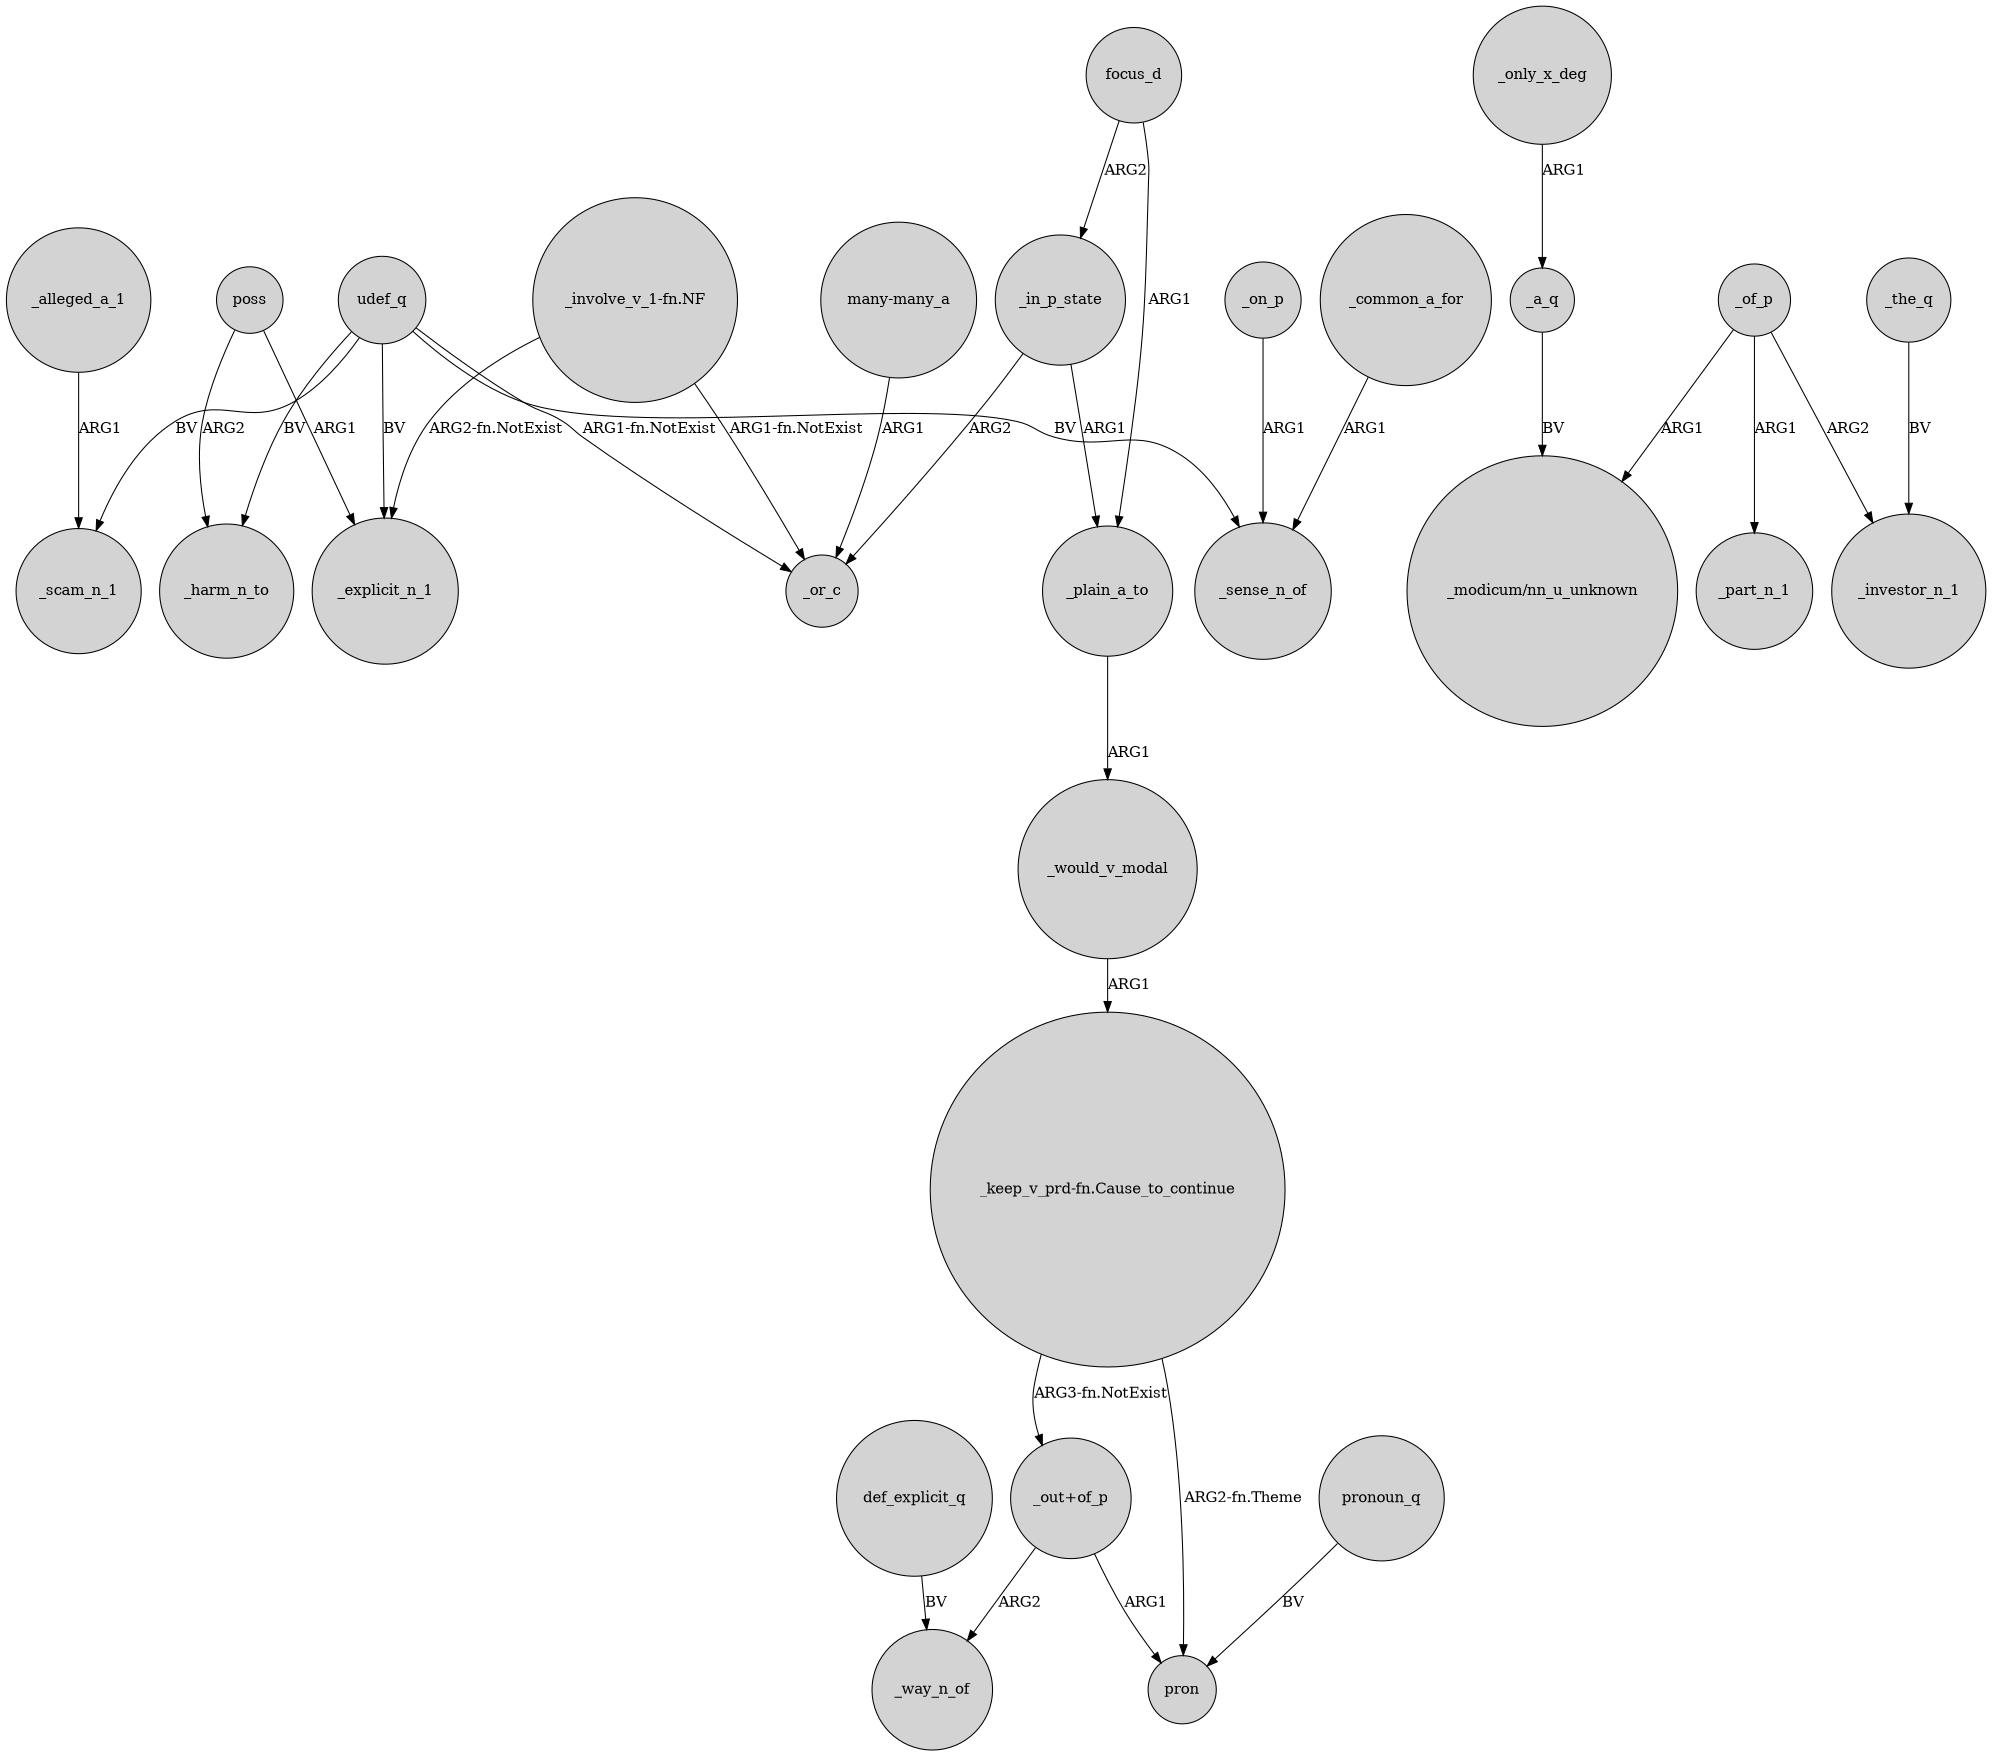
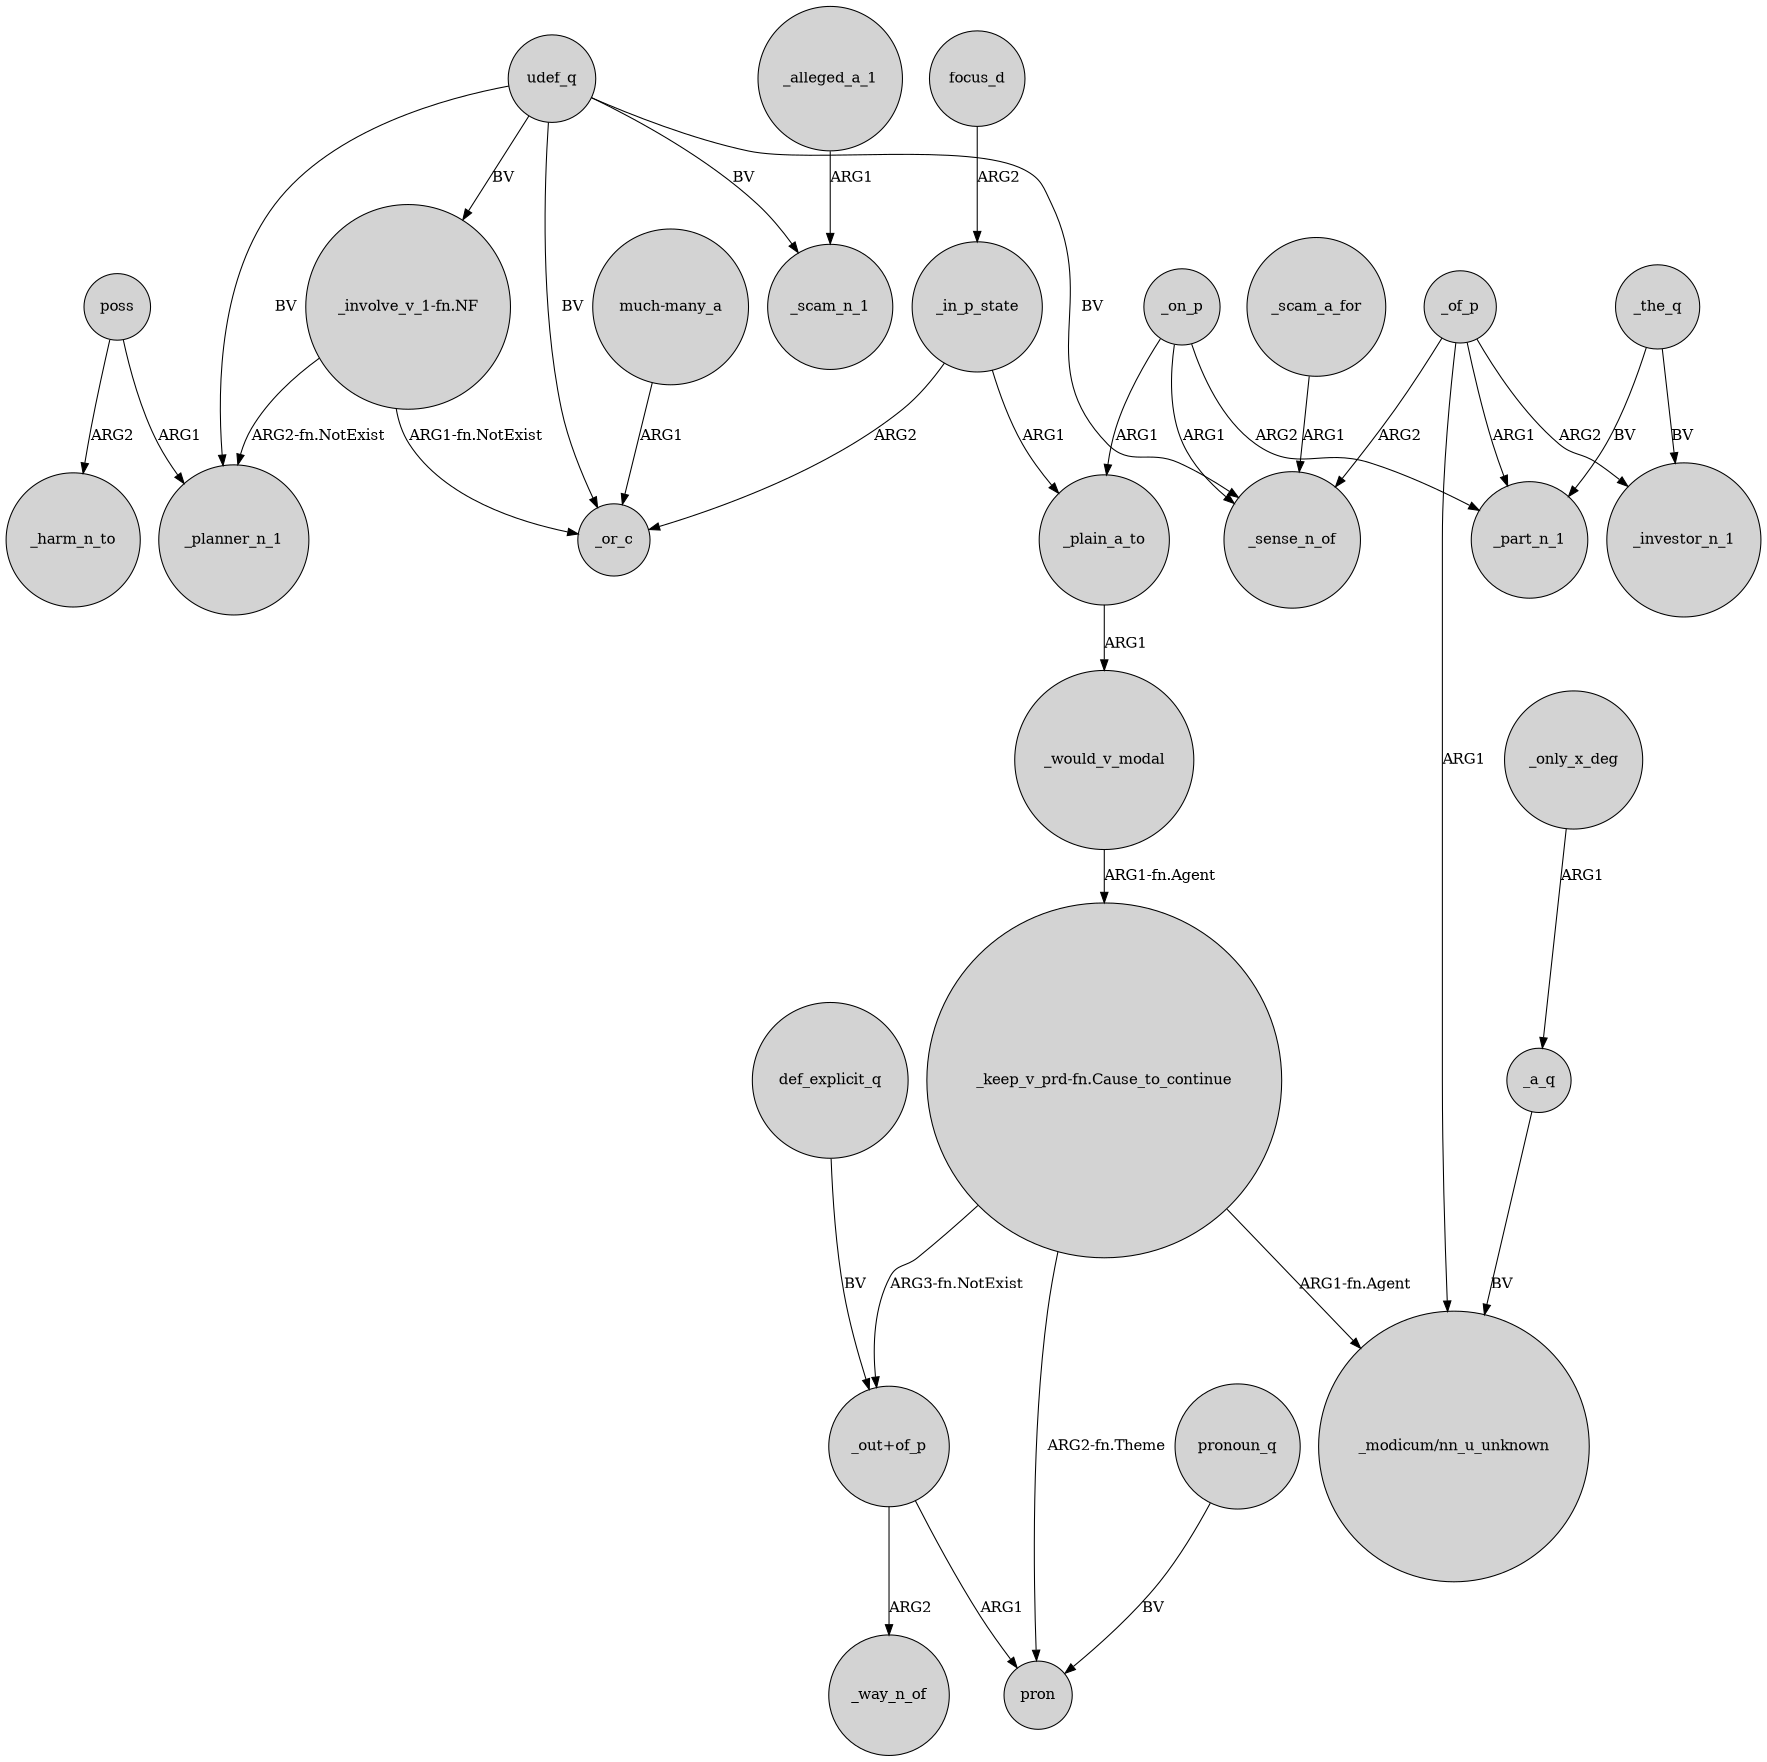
  digraph {
    node [shape=circle style=filled]
    udef_q
    _scam_n_1
    _or_c
    _sense_n_of
    _harm_n_to
-   _planner_n_1 [label=_explicit_n_1]
+   _planner_n_1
    _on_p
    _part_n_1
    _alleged_a_1
    "_involve_v_1-fn.NF"
    "_out+of_p"
    _way_n_of
    pron
    _of_p
    _investor_n_1
    "_modicum/nn_u_unknown"
    focus_d
    _in_p_state
    _plain_a_to
    _would_v_modal
    _the_q
    poss
    "_keep_v_prd-fn.Cause_to_continue"
    pronoun_q
    def_explicit_q
-   "much-many_a" [label="many-many_a"]
+   "much-many_a"
    _only_x_deg
    _a_q
-   _common_a_for
+   _common_a_for [label=_scam_a_for]
    udef_q -> _scam_n_1 [label=BV]
-   udef_q -> _or_c [label="ARG1-fn.NotExist"]
+   udef_q -> _or_c [label=BV]
    udef_q -> _sense_n_of [label=BV]
-   udef_q -> _harm_n_to [label=BV]
+   udef_q -> "_involve_v_1-fn.NF" [label=BV]
    udef_q -> _planner_n_1 [label=BV]
    _on_p -> _sense_n_of [label=ARG1]
+   _on_p -> _part_n_1 [label=ARG2]
    _alleged_a_1 -> _scam_n_1 [label=ARG1]
    "_involve_v_1-fn.NF" -> _or_c [label="ARG1-fn.NotExist"]
    "_involve_v_1-fn.NF" -> _planner_n_1 [label="ARG2-fn.NotExist"]
    "_out+of_p" -> _way_n_of [label=ARG2]
    "_out+of_p" -> pron [label=ARG1]
+   _of_p -> _sense_n_of [label=ARG2]
    _of_p -> _part_n_1 [label=ARG1]
    _of_p -> _investor_n_1 [label=ARG2]
    _of_p -> "_modicum/nn_u_unknown" [label=ARG1]
    focus_d -> _in_p_state [label=ARG2]
-   focus_d -> _plain_a_to [label=ARG1]
+   _on_p -> _plain_a_to [label=ARG1]
    _in_p_state -> _or_c [label=ARG2]
    _in_p_state -> _plain_a_to [label=ARG1]
    _plain_a_to -> _would_v_modal [label=ARG1]
-   _would_v_modal -> "_keep_v_prd-fn.Cause_to_continue" [label=ARG1]
+   _would_v_modal -> "_keep_v_prd-fn.Cause_to_continue" [label="ARG1-fn.Agent"]
+   _the_q -> _part_n_1 [label=BV]
    _the_q -> _investor_n_1 [label=BV]
    poss -> _harm_n_to [label=ARG2]
    poss -> _planner_n_1 [label=ARG1]
    "_keep_v_prd-fn.Cause_to_continue" -> "_out+of_p" [label="ARG3-fn.NotExist"]
    "_keep_v_prd-fn.Cause_to_continue" -> pron [label="ARG2-fn.Theme"]
+   "_keep_v_prd-fn.Cause_to_continue" -> "_modicum/nn_u_unknown" [label="ARG1-fn.Agent"]
    pronoun_q -> pron [label=BV]
-   def_explicit_q -> _way_n_of [label=BV]
+   def_explicit_q -> "_out+of_p" [label=BV]
    "much-many_a" -> _or_c [label=ARG1]
    _only_x_deg -> _a_q [label=ARG1]
    _a_q -> "_modicum/nn_u_unknown" [label=BV]
    _common_a_for -> _sense_n_of [label=ARG1]
  }
